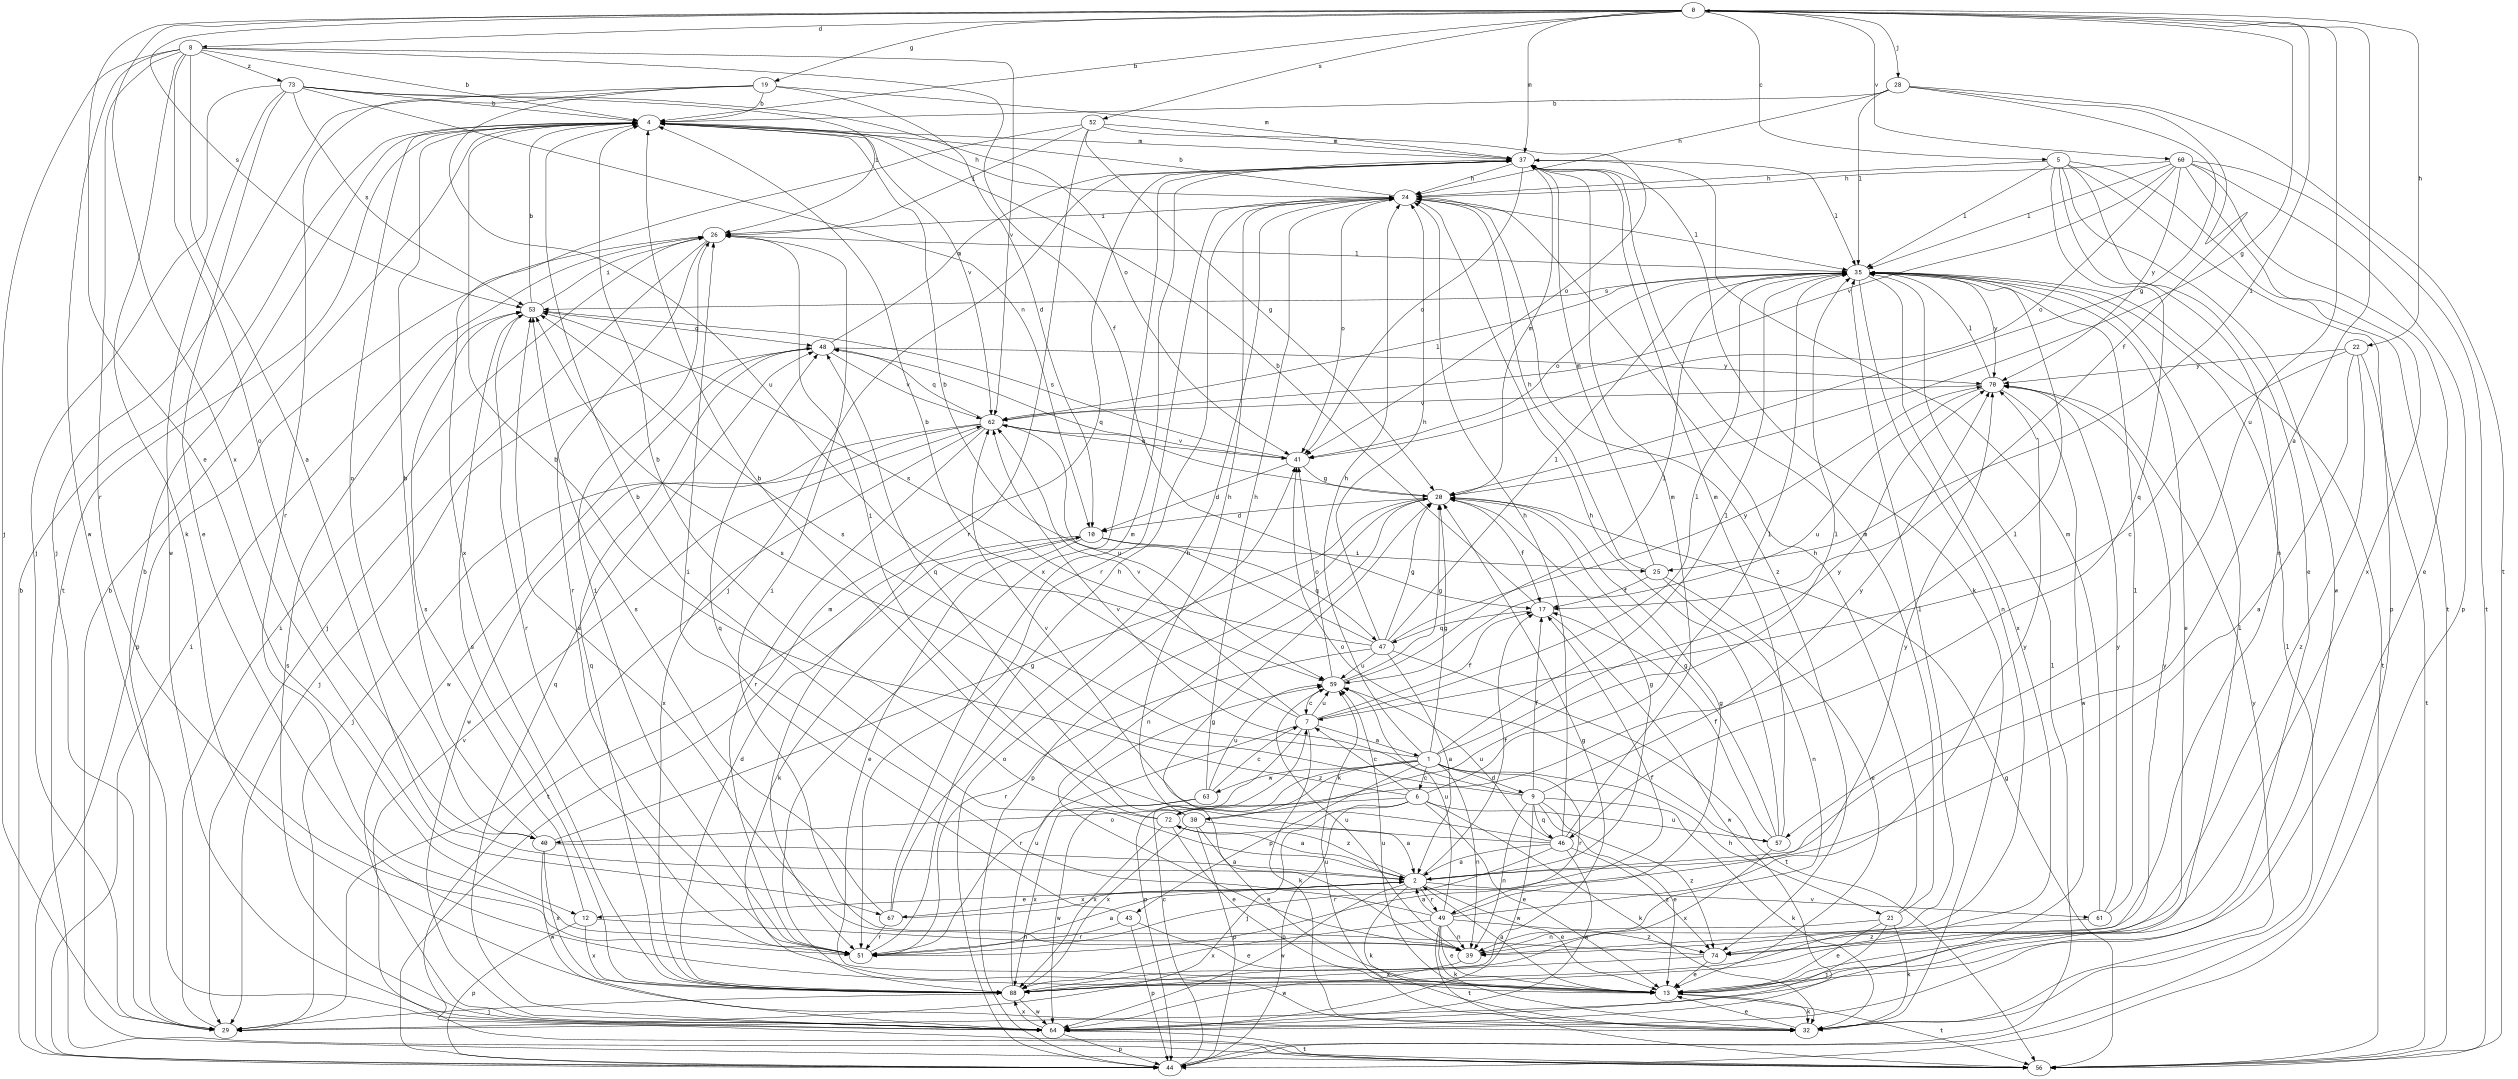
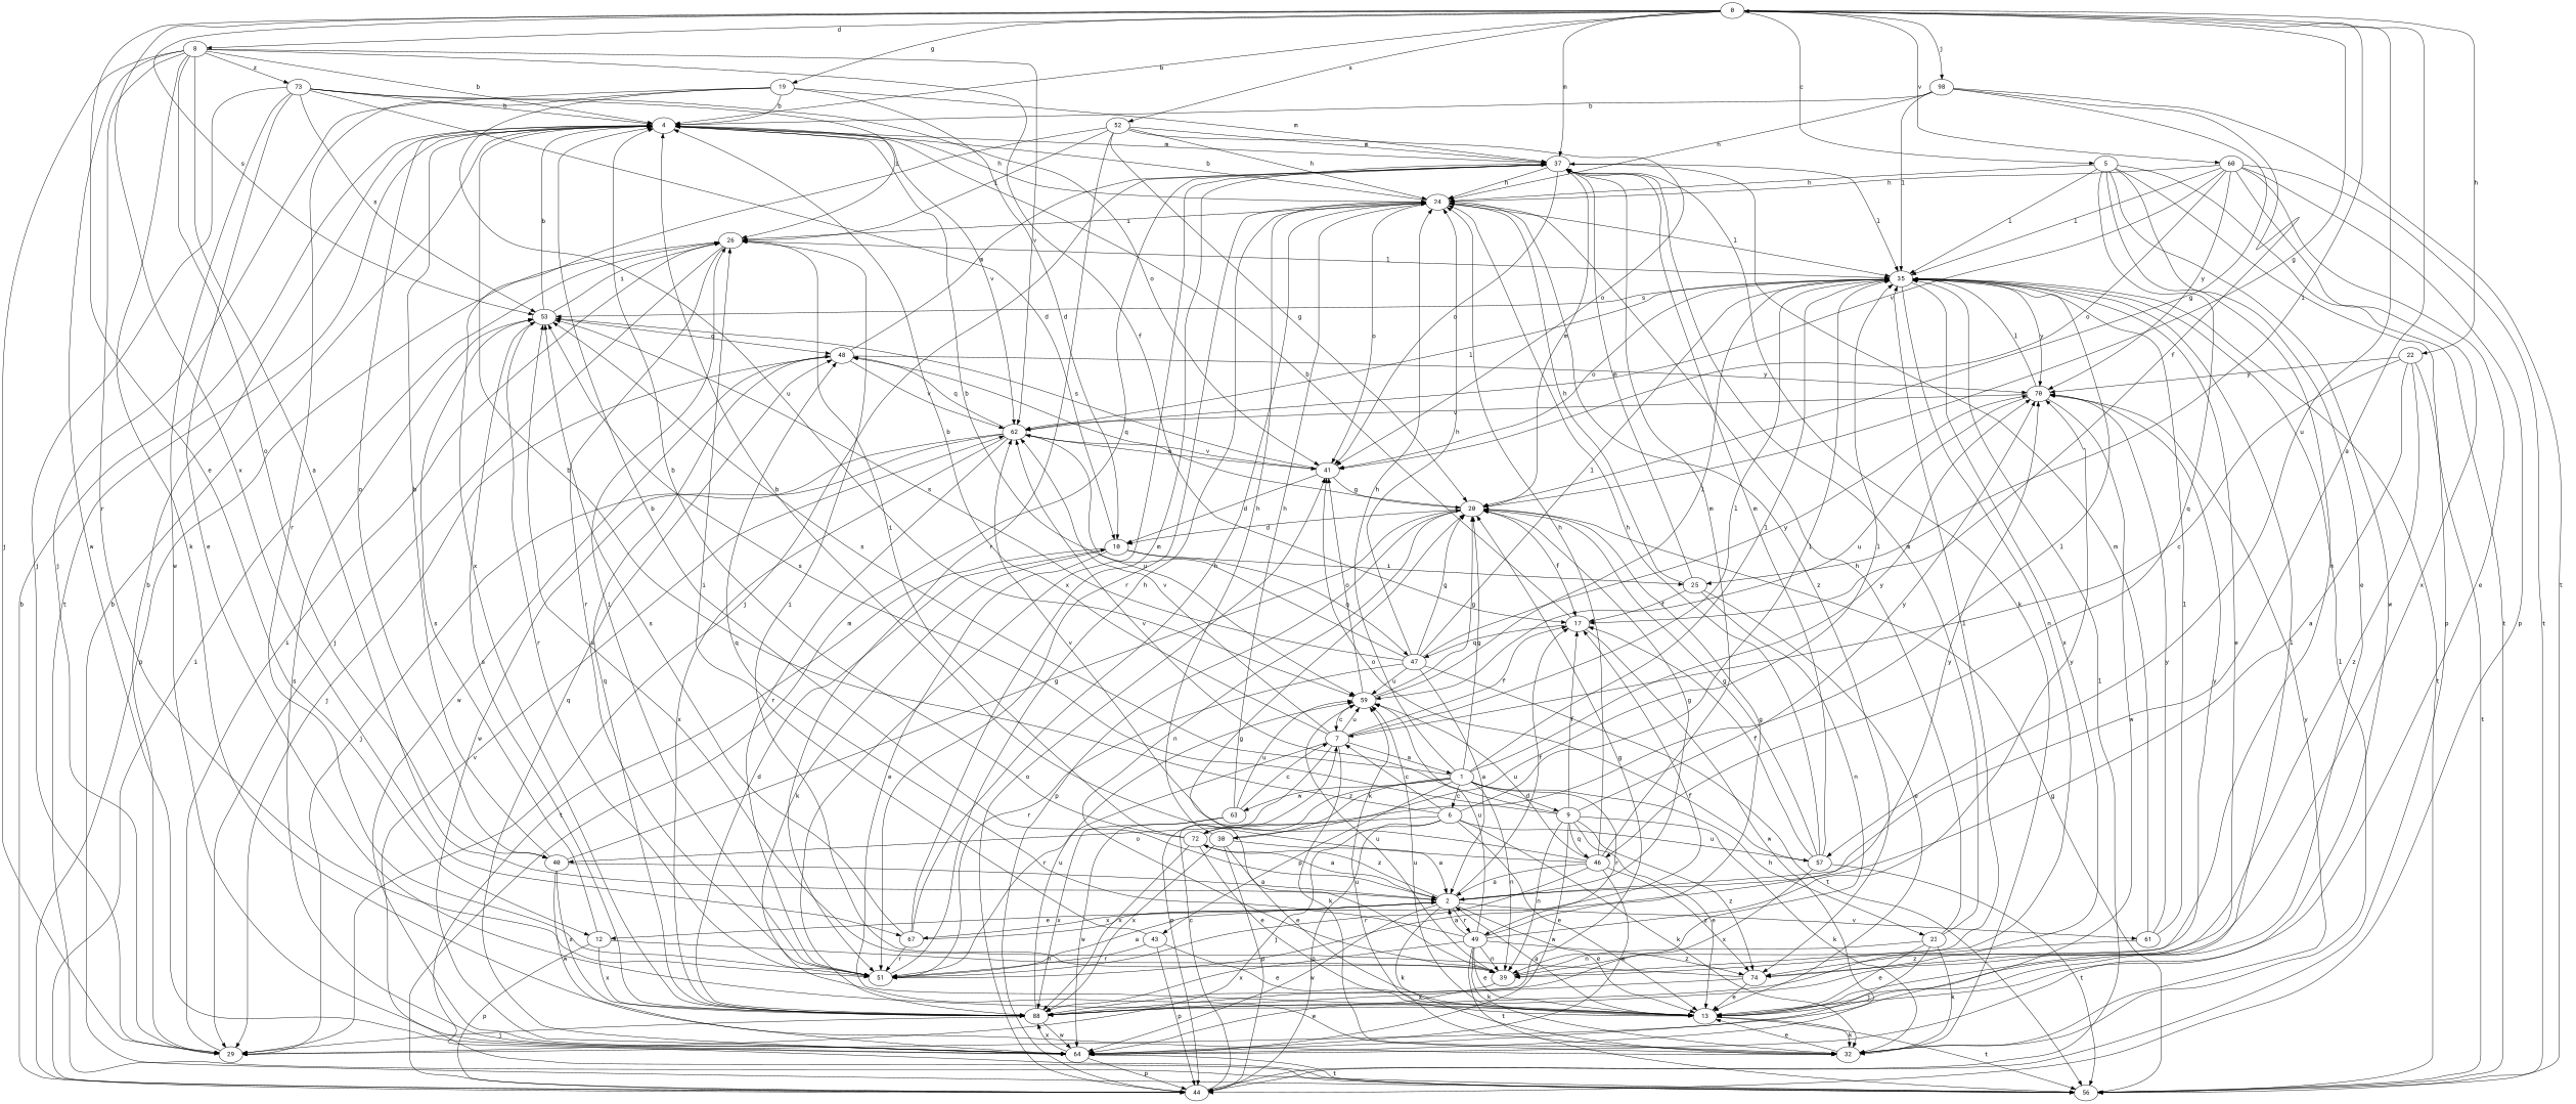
  strict digraph {
    fontname="Roboto Mono"
    node [fontname="Roboto Mono"]
    edge [fontname="Roboto Mono"]
    0
    4
    5
    8
    12
    19
    20
    22
    25
-   28
+   28 [label=98]
    37
    52
    53
    57
    60
    67
    24
    40
    56
    62
    35
    39
    13
    64
    44
    46
    2
    17
    32
    29
    51
    73
    n33 [label=88]
    59
    10
    48
    70
    7
    74
    41
    26
    1
    6
    9
    23
    30
    43
    49
    63
    72
    61
    47
    0 -> 4 [label=b]
    0 -> 5 [label=c]
    0 -> 8 [label=d]
    0 -> 12 [label=e]
    0 -> 19 [label=g]
    0 -> 20 [label=g]
    0 -> 22 [label=h]
    0 -> 25 [label=i]
    0 -> 28 [label=j]
    0 -> 37 [label=m]
    0 -> 52 [label=s]
    0 -> 53 [label=s]
    0 -> 57 [label=u]
    0 -> 60 [label=v]
    0 -> 67 [label=x]
    4 -> 37 [label=m]
    4 -> 24 [label=h]
    4 -> 40 [label=o]
    4 -> 56 [label=t]
    4 -> 62 [label=v]
    5 -> 24 [label=h]
    5 -> 56 [label=t]
    5 -> 35 [label=l]
    5 -> 39 [label=n]
    5 -> 13 [label=e]
    5 -> 64 [label=w]
    5 -> 44 [label=p]
    5 -> 46 [label=q]
    8 -> 4 [label=b]
    8 -> 40 [label=o]
    8 -> 62 [label=v]
    8 -> 64 [label=w]
    8 -> 2 [label=a]
    8 -> 17 [label=f]
    8 -> 32 [label=k]
    8 -> 29 [label=j]
    8 -> 51 [label=r]
    8 -> 73 [label=z]
    12 -> 53 [label=s]
    12 -> 39 [label=n]
    12 -> 44 [label=p]
    12 -> n33 [label=x]
    19 -> 4 [label=b]
    19 -> 37 [label=m]
    19 -> 29 [label=j]
    19 -> 51 [label=r]
    19 -> 59 [label=u]
    19 -> 10 [label=d]
    20 -> 37 [label=m]
    20 -> 39 [label=n]
    20 -> 44 [label=p]
    20 -> 17 [label=f]
    20 -> 10 [label=d]
    20 -> 48 [label=q]
    22 -> 56 [label=t]
    22 -> 2 [label=a]
    22 -> 70 [label=y]
    22 -> 7 [label=c]
    22 -> 74 [label=z]
    25 -> 37 [label=m]
    25 -> 24 [label=h]
    25 -> 39 [label=n]
    25 -> 13 [label=e]
    25 -> 17 [label=f]
    28 -> 4 [label=b]
    28 -> 20 [label=g]
    28 -> 24 [label=h]
    28 -> 56 [label=t]
    28 -> 35 [label=l]
    28 -> 17 [label=f]
    37 -> 24 [label=h]
    37 -> 35 [label=l]
    37 -> 32 [label=k]
    37 -> 29 [label=j]
    37 -> n33 [label=x]
    37 -> 41 [label=o]
    52 -> 20 [label=g]
    52 -> 37 [label=m]
+   52 -> 24 [label=h]
    52 -> 51 [label=r]
    52 -> n33 [label=x]
    52 -> 41 [label=o]
    52 -> 26 [label=i]
    53 -> 4 [label=b]
    53 -> 51 [label=r]
    53 -> 48 [label=q]
    53 -> 26 [label=i]
    57 -> 20 [label=g]
    57 -> 37 [label=m]
    57 -> 24 [label=h]
+   57 -> 56 [label=t]
    57 -> 17 [label=f]
    57 -> n33 [label=x]
    57 -> 41 [label=o]
    60 -> 24 [label=h]
    60 -> 56 [label=t]
    60 -> 62 [label=v]
    60 -> 35 [label=l]
    60 -> 13 [label=e]
    60 -> 44 [label=p]
    60 -> n33 [label=x]
    60 -> 70 [label=y]
    60 -> 41 [label=o]
    67 -> 37 [label=m]
    67 -> 53 [label=s]
    67 -> 24 [label=h]
    67 -> 51 [label=r]
    67 -> 70 [label=y]
    24 -> 4 [label=b]
    24 -> 35 [label=l]
    24 -> 51 [label=r]
    24 -> 74 [label=z]
    24 -> 41 [label=o]
    24 -> 26 [label=i]
    40 -> 4 [label=b]
    40 -> 20 [label=g]
    40 -> 64 [label=w]
    40 -> 2 [label=a]
    40 -> n33 [label=x]
    56 -> 4 [label=b]
    56 -> 20 [label=g]
    56 -> 62 [label=v]
    62 -> 35 [label=l]
    62 -> 64 [label=w]
    62 -> 29 [label=j]
    62 -> 51 [label=r]
    62 -> n33 [label=x]
    62 -> 59 [label=u]
    62 -> 48 [label=q]
    62 -> 41 [label=o]
    35 -> 53 [label=s]
    35 -> 56 [label=t]
    35 -> 39 [label=n]
    35 -> 13 [label=e]
    35 -> n33 [label=x]
    35 -> 70 [label=y]
    35 -> 41 [label=o]
    39 -> 20 [label=g]
    39 -> 53 [label=s]
    39 -> 35 [label=l]
    39 -> 64 [label=w]
    39 -> 59 [label=u]
    13 -> 56 [label=t]
    13 -> 35 [label=l]
    13 -> 2 [label=a]
    13 -> 32 [label=k]
    13 -> 59 [label=u]
    64 -> 53 [label=s]
    64 -> 56 [label=t]
    64 -> 44 [label=p]
    64 -> n33 [label=x]
    64 -> 48 [label=q]
    44 -> 4 [label=b]
    44 -> 37 [label=m]
    44 -> 35 [label=l]
    44 -> 7 [label=c]
    44 -> 41 [label=o]
    44 -> 26 [label=i]
    46 -> 4 [label=b]
    46 -> 37 [label=m]
    46 -> 24 [label=h]
    46 -> 62 [label=v]
    46 -> 64 [label=w]
    46 -> 2 [label=a]
    46 -> 51 [label=r]
    46 -> 59 [label=u]
    46 -> 74 [label=z]
    2 -> 0 [label=a]
    2 -> 4 [label=b]
    2 -> 12 [label=e]
    2 -> 20 [label=g]
    2 -> 67 [label=x]
    2 -> 13 [label=e]
    2 -> 64 [label=w]
    2 -> 17 [label=f]
    2 -> 32 [label=k]
    2 -> 49 [label=r]
    2 -> 72 [label=z]
    2 -> 61 [label=v]
    17 -> 4 [label=b]
    17 -> 64 [label=w]
    17 -> 47 [label=q]
    32 -> 35 [label=l]
    32 -> 13 [label=e]
    32 -> 59 [label=u]
    32 -> 70 [label=y]
    29 -> 4 [label=b]
    29 -> 26 [label=i]
    51 -> 24 [label=h]
    51 -> 2 [label=a]
    51 -> 17 [label=f]
    51 -> 26 [label=i]
    73 -> 4 [label=b]
    73 -> 53 [label=s]
    73 -> 13 [label=e]
    73 -> 64 [label=w]
    73 -> 29 [label=j]
-   73 -> 10 [label=n]
+   73 -> 10 [label=d]
    73 -> 41 [label=o]
    73 -> 26 [label=i]
    n33 -> 20 [label=g]
    n33 -> 53 [label=s]
    n33 -> 64 [label=w]
    n33 -> 29 [label=j]
    n33 -> 59 [label=u]
    n33 -> 10 [label=d]
    n33 -> 48 [label=q]
    59 -> 20 [label=g]
    59 -> 35 [label=l]
    59 -> 7 [label=c]
    59 -> 41 [label=o]
    10 -> 25 [label=i]
    10 -> 56 [label=t]
    10 -> 13 [label=e]
    10 -> 32 [label=k]
    10 -> 47 [label=q]
    48 -> 37 [label=m]
    48 -> 62 [label=v]
    48 -> 64 [label=w]
    48 -> 29 [label=j]
    48 -> 70 [label=y]
    70 -> 62 [label=v]
    70 -> 35 [label=l]
    70 -> 64 [label=w]
    70 -> 59 [label=u]
    7 -> 4 [label=b]
    7 -> 62 [label=v]
    7 -> 35 [label=l]
    7 -> 44 [label=p]
    7 -> 17 [label=f]
    7 -> 32 [label=k]
    7 -> 51 [label=r]
    7 -> 59 [label=u]
    7 -> 1 [label=a]
    74 -> 13 [label=e]
    74 -> n33 [label=x]
    74 -> 70 [label=y]
    74 -> 26 [label=i]
    41 -> 20 [label=g]
    41 -> 53 [label=s]
    41 -> 62 [label=v]
    41 -> 10 [label=d]
    26 -> 35 [label=l]
    26 -> 44 [label=p]
    26 -> 29 [label=j]
    26 -> 51 [label=r]
    1 -> 20 [label=g]
    1 -> 53 [label=s]
    1 -> 24 [label=h]
    1 -> 35 [label=l]
    1 -> 39 [label=n]
    1 -> 70 [label=y]
    1 -> 6 [label=c]
    1 -> 9 [label=d]
    1 -> 23 [label=h]
    1 -> 30 [label=k]
    1 -> 43 [label=p]
    1 -> 49 [label=r]
    1 -> 63 [label=w]
    1 -> 72 [label=z]
    6 -> 4 [label=b]
    6 -> 57 [label=u]
    6 -> 40 [label=o]
    6 -> 35 [label=l]
    6 -> 13 [label=e]
    6 -> 44 [label=p]
    6 -> 32 [label=k]
    6 -> 29 [label=j]
    6 -> 7 [label=c]
    9 -> 53 [label=s]
    9 -> 62 [label=v]
    9 -> 39 [label=n]
    9 -> 13 [label=e]
    9 -> 64 [label=w]
    9 -> 46 [label=q]
    9 -> 17 [label=f]
    9 -> 32 [label=k]
    9 -> 70 [label=y]
    9 -> 74 [label=z]
    23 -> 37 [label=m]
    23 -> 24 [label=h]
    23 -> 39 [label=n]
    23 -> 13 [label=e]
    23 -> 32 [label=k]
    23 -> 29 [label=j]
    30 -> 24 [label=h]
    30 -> 35 [label=l]
    30 -> 13 [label=e]
    30 -> 44 [label=p]
    30 -> 2 [label=a]
    30 -> n33 [label=x]
-   30 -> 48 [label=q]
    43 -> 13 [label=e]
    43 -> 44 [label=p]
    43 -> 51 [label=r]
    43 -> 26 [label=i]
    49 -> 20 [label=g]
    49 -> 56 [label=t]
    49 -> 39 [label=n]
    49 -> 13 [label=e]
    49 -> 2 [label=a]
    49 -> 32 [label=k]
    49 -> n33 [label=x]
    49 -> 59 [label=u]
    49 -> 48 [label=q]
    49 -> 70 [label=y]
    49 -> 74 [label=z]
    63 -> 24 [label=h]
    63 -> 64 [label=w]
    63 -> n33 [label=x]
    63 -> 59 [label=u]
    63 -> 7 [label=c]
    72 -> 4 [label=b]
    72 -> 35 [label=l]
    72 -> 13 [label=e]
    72 -> 2 [label=a]
    72 -> n33 [label=x]
    72 -> 26 [label=i]
    61 -> 37 [label=m]
    61 -> 35 [label=l]
    61 -> 70 [label=y]
    61 -> 74 [label=z]
    47 -> 4 [label=b]
    47 -> 20 [label=g]
    47 -> 53 [label=s]
    47 -> 24 [label=h]
    47 -> 56 [label=t]
    47 -> 35 [label=l]
    47 -> 2 [label=a]
    47 -> 51 [label=r]
    47 -> 59 [label=u]
    47 -> 70 [label=y]
  }
